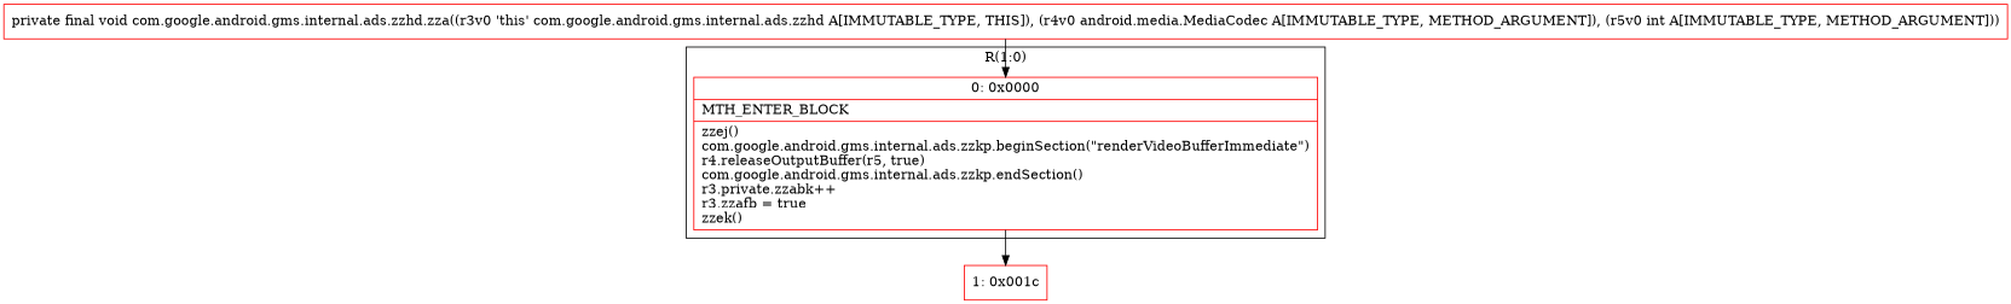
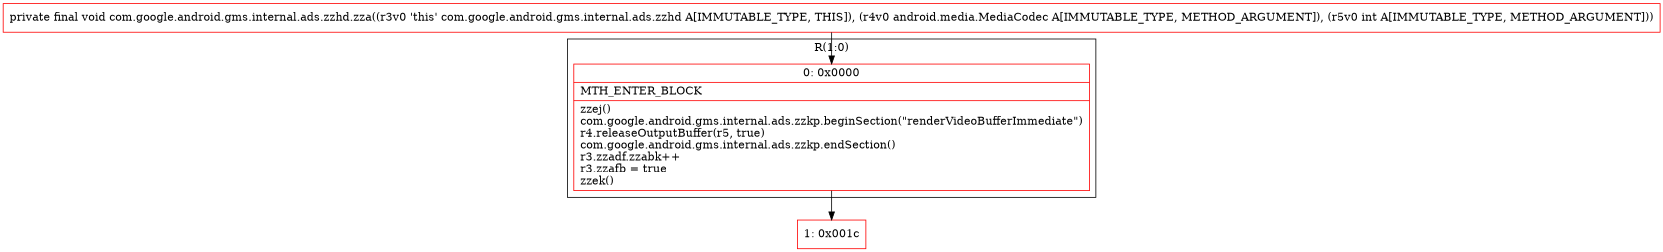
  digraph {
    fontname="DejaVu Serif"
    node [color=red shape=record fontname="DejaVu Serif"]
    edge [fontname="DejaVu Serif"]
-   n1 [label="{0\:\ 0x0000|MTH_ENTER_BLOCK\l|zzej()\lcom.google.android.gms.internal.ads.zzkp.beginSection(\"renderVideoBufferImmediate\")\lr4.releaseOutputBuffer(r5, true)\lcom.google.android.gms.internal.ads.zzkp.endSection()\lr3.private.zzabk++\lr3.zzafb = true\lzzek()\l}"]
+   n1 [label="{0\:\ 0x0000|MTH_ENTER_BLOCK\l|zzej()\lcom.google.android.gms.internal.ads.zzkp.beginSection(\"renderVideoBufferImmediate\")\lr4.releaseOutputBuffer(r5, true)\lcom.google.android.gms.internal.ads.zzkp.endSection()\lr3.zzadf.zzabk++\lr3.zzafb = true\lzzek()\l}"]
    n2 [label="{1\:\ 0x001c}"]
    n3 [label="{private final void com.google.android.gms.internal.ads.zzhd.zza((r3v0 'this' com.google.android.gms.internal.ads.zzhd A[IMMUTABLE_TYPE, THIS]), (r4v0 android.media.MediaCodec A[IMMUTABLE_TYPE, METHOD_ARGUMENT]), (r5v0 int A[IMMUTABLE_TYPE, METHOD_ARGUMENT])) }"]
    subgraph cluster_1 {
      label="R(1:0)"
      n1
    }
    n1 -> n2
    n3 -> n1
  }
